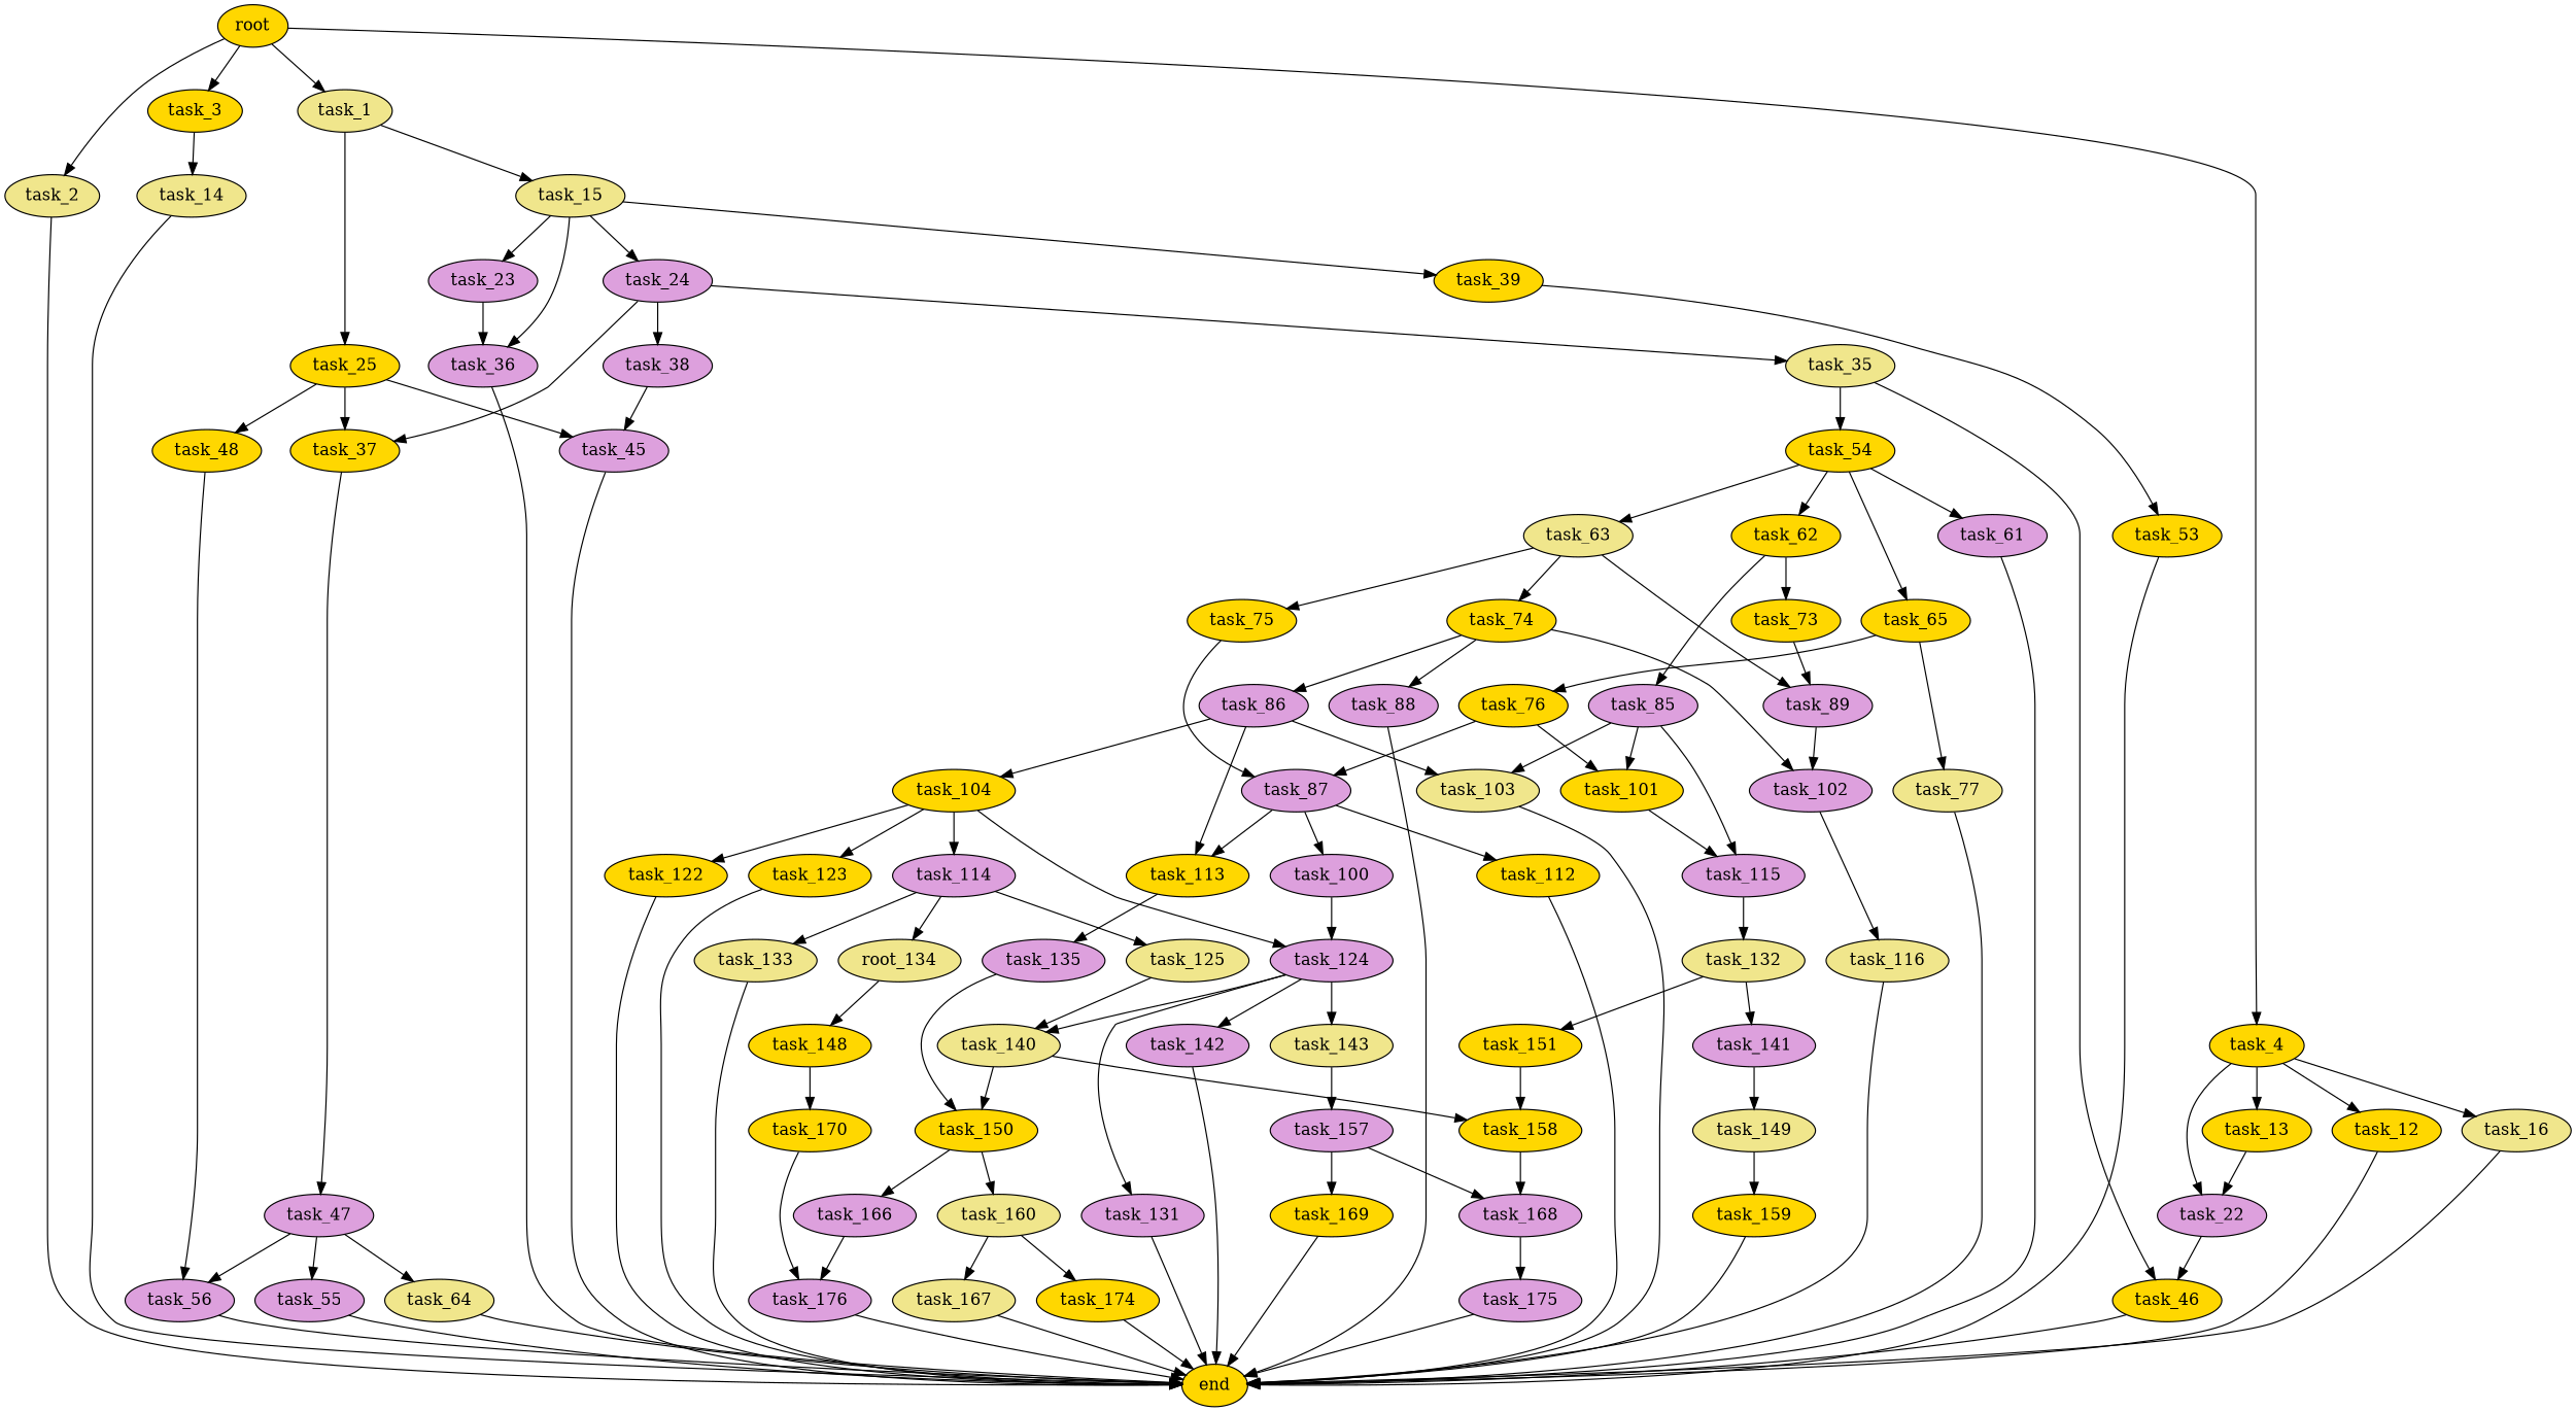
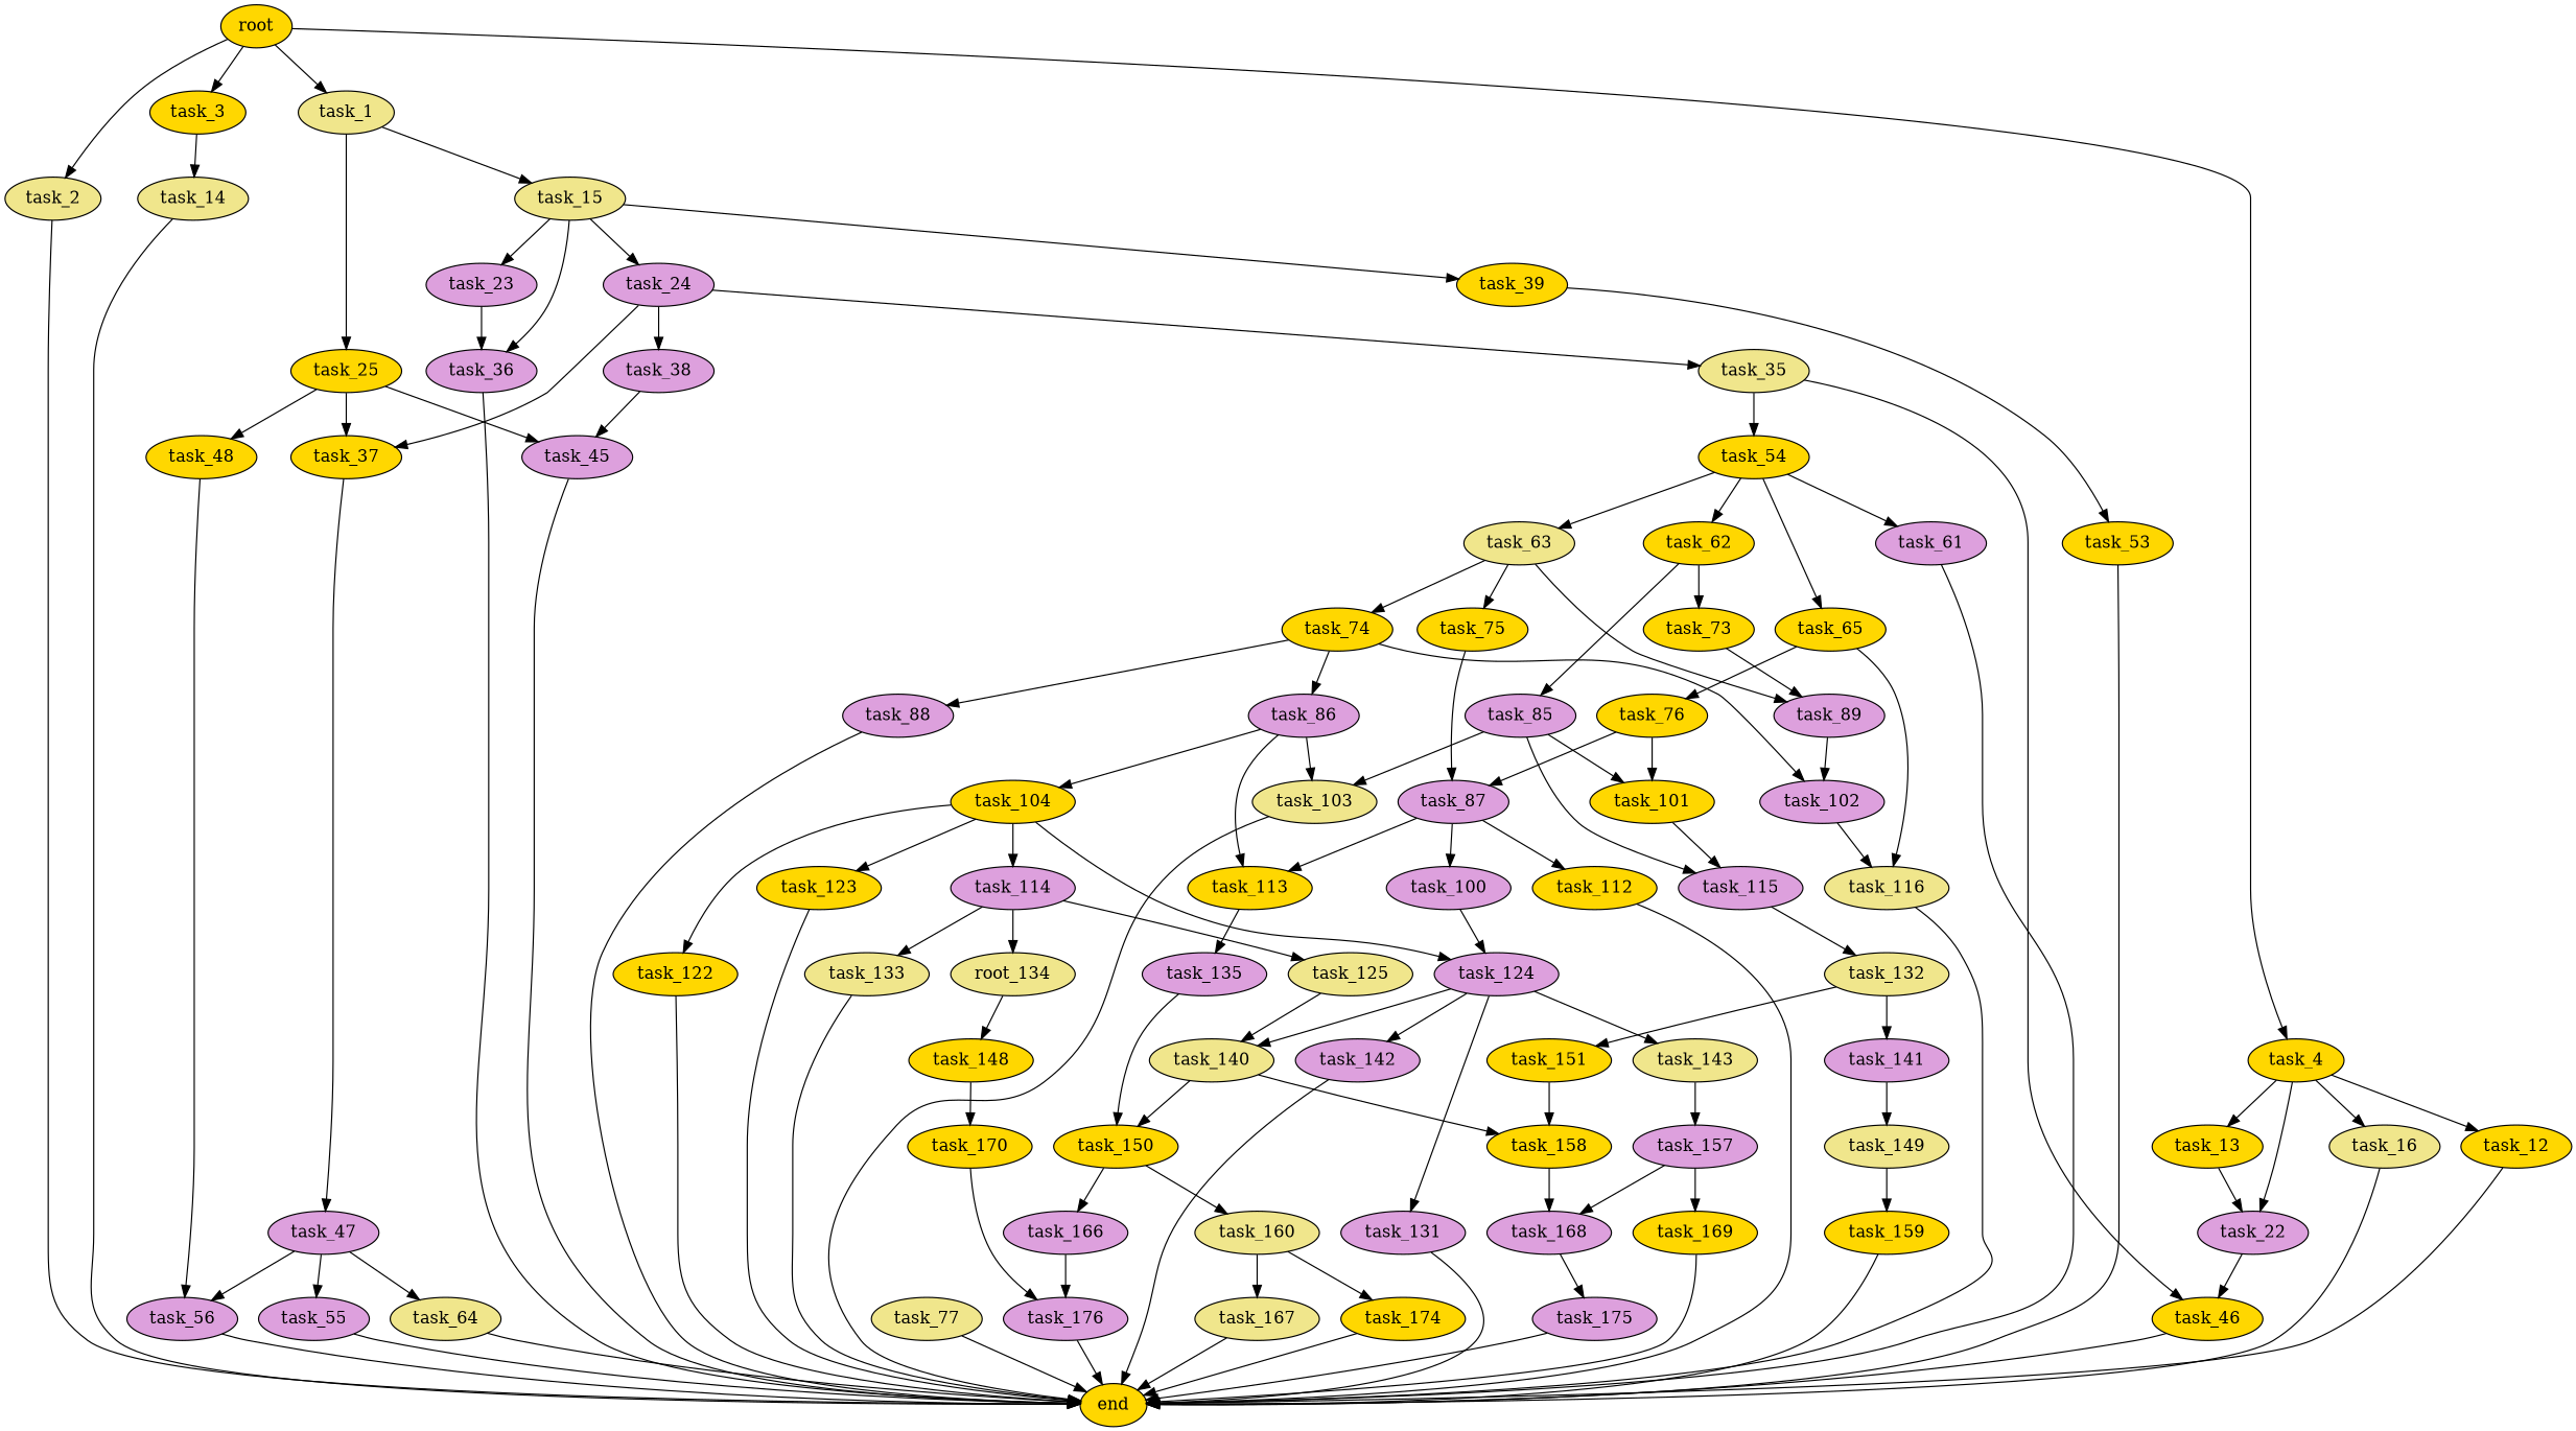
  digraph {
    node [fillcolor=gold style=filled]
    task_1 [fillcolor=khaki]
    root
    task_2 [fillcolor=khaki]
    task_3
    task_4
    task_15 [fillcolor=khaki]
    task_25
    end
    task_14 [fillcolor=khaki]
    task_12
    task_13
    task_16 [fillcolor=khaki]
    task_22 [fillcolor=plum]
    task_23 [fillcolor=plum]
    task_24 [fillcolor=plum]
    task_36 [fillcolor=plum]
    task_39
    task_37
    task_45 [fillcolor=plum]
    task_48
    task_46
    task_35 [fillcolor=khaki]
    task_38 [fillcolor=plum]
    task_53
    task_47 [fillcolor=plum]
    task_56 [fillcolor=plum]
    task_55 [fillcolor=plum]
    task_64 [fillcolor=khaki]
    task_54
    task_61 [fillcolor=plum]
    task_62
    task_63 [fillcolor=khaki]
    task_65
    task_73
    task_85 [fillcolor=plum]
    task_74
    task_75
    task_89 [fillcolor=plum]
    task_76
    task_77 [fillcolor=khaki]
    task_101
    task_103 [fillcolor=khaki]
    task_115 [fillcolor=plum]
    task_86 [fillcolor=plum]
    task_88 [fillcolor=plum]
    task_102 [fillcolor=plum]
    task_87 [fillcolor=plum]
    task_132 [fillcolor=khaki]
    task_104
    task_113
    task_116 [fillcolor=khaki]
    task_100 [fillcolor=plum]
    task_112
    task_124 [fillcolor=plum]
    task_114 [fillcolor=plum]
    task_122
    task_123
    task_135 [fillcolor=plum]
    task_141 [fillcolor=plum]
    task_151
    task_131 [fillcolor=plum]
    task_140 [fillcolor=khaki]
    task_142 [fillcolor=plum]
    task_143 [fillcolor=khaki]
    task_125 [fillcolor=khaki]
    task_133 [fillcolor=khaki]
    n67 [fillcolor=khaki label=root_134]
    task_150
    task_158
    task_157 [fillcolor=plum]
    task_148
    task_160 [fillcolor=khaki]
    task_166 [fillcolor=plum]
    task_170
    task_149 [fillcolor=khaki]
    task_168 [fillcolor=plum]
    task_169
    task_159
    task_176 [fillcolor=plum]
    task_167 [fillcolor=khaki]
    task_174
    task_175 [fillcolor=plum]
    task_1 -> task_15
    task_1 -> task_25
    root -> task_1
    root -> task_2
    root -> task_3
    root -> task_4
    task_2 -> end
    task_3 -> task_14
    task_4 -> task_12
    task_4 -> task_13
    task_4 -> task_16
    task_4 -> task_22
    task_15 -> task_23
    task_15 -> task_24
    task_15 -> task_36
    task_15 -> task_39
    task_25 -> task_37
    task_25 -> task_45
    task_25 -> task_48
    task_14 -> end
    task_12 -> end
    task_13 -> task_22
    task_16 -> end
    task_22 -> task_46
    task_23 -> task_36
    task_24 -> task_37
    task_24 -> task_35
    task_24 -> task_38
    task_36 -> end
    task_39 -> task_53
    task_37 -> task_47
    task_45 -> end
    task_48 -> task_56
    task_46 -> end
    task_35 -> task_46
    task_35 -> task_54
    task_38 -> task_45
    task_53 -> end
    task_47 -> task_56
    task_47 -> task_55
    task_47 -> task_64
    task_56 -> end
    task_55 -> end
    task_64 -> end
    task_54 -> task_61
    task_54 -> task_62
    task_54 -> task_63
    task_54 -> task_65
    task_61 -> end
    task_62 -> task_73
    task_62 -> task_85
    task_63 -> task_74
    task_63 -> task_75
    task_63 -> task_89
    task_65 -> task_76
-   task_65 -> task_77
+   task_65 -> task_116
    task_73 -> task_89
    task_85 -> task_101
    task_85 -> task_103
    task_85 -> task_115
    task_74 -> task_86
    task_74 -> task_88
    task_74 -> task_102
    task_75 -> task_87
    task_89 -> task_102
    task_76 -> task_101
    task_76 -> task_87
    task_77 -> end
    task_101 -> task_115
    task_103 -> end
    task_115 -> task_132
    task_86 -> task_103
    task_86 -> task_104
    task_86 -> task_113
    task_88 -> end
    task_102 -> task_116
    task_87 -> task_113
    task_87 -> task_100
    task_87 -> task_112
    task_132 -> task_141
    task_132 -> task_151
    task_104 -> task_124
    task_104 -> task_114
    task_104 -> task_122
    task_104 -> task_123
    task_113 -> task_135
    task_116 -> end
    task_100 -> task_124
    task_112 -> end
    task_124 -> task_131
    task_124 -> task_140
    task_124 -> task_142
    task_124 -> task_143
    task_114 -> task_125
    task_114 -> task_133
    task_114 -> n67
    task_122 -> end
    task_123 -> end
    task_135 -> task_150
    task_141 -> task_149
    task_151 -> task_158
    task_131 -> end
    task_140 -> task_150
    task_140 -> task_158
    task_142 -> end
    task_143 -> task_157
    task_125 -> task_140
    task_133 -> end
    n67 -> task_148
    task_150 -> task_160
    task_150 -> task_166
    task_158 -> task_168
    task_157 -> task_168
    task_157 -> task_169
    task_148 -> task_170
    task_160 -> task_167
    task_160 -> task_174
    task_166 -> task_176
    task_170 -> task_176
    task_149 -> task_159
    task_168 -> task_175
    task_169 -> end
    task_159 -> end
    task_176 -> end
    task_167 -> end
    task_174 -> end
    task_175 -> end
  }
